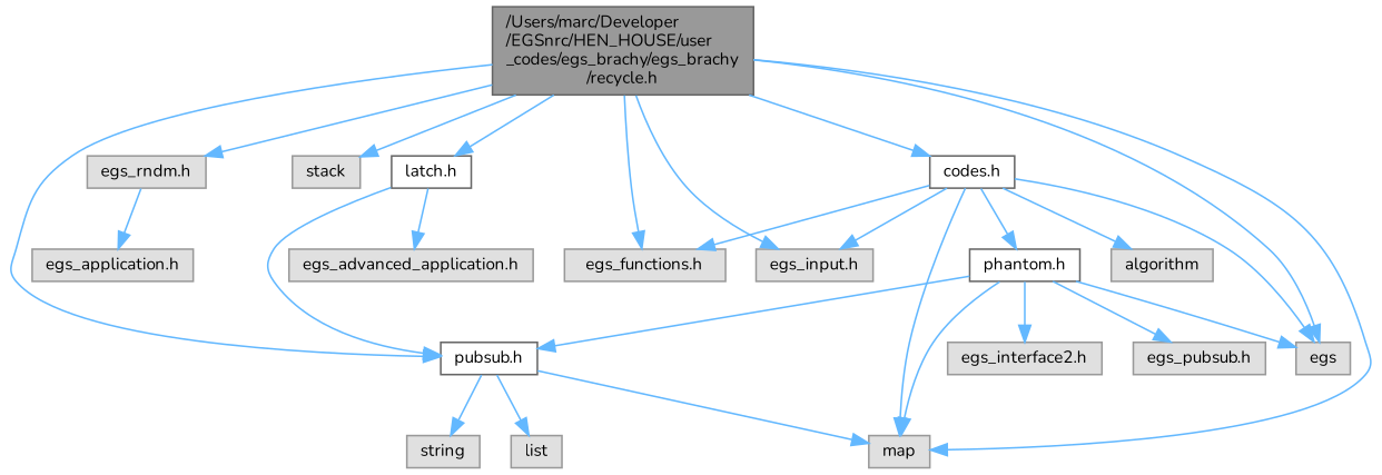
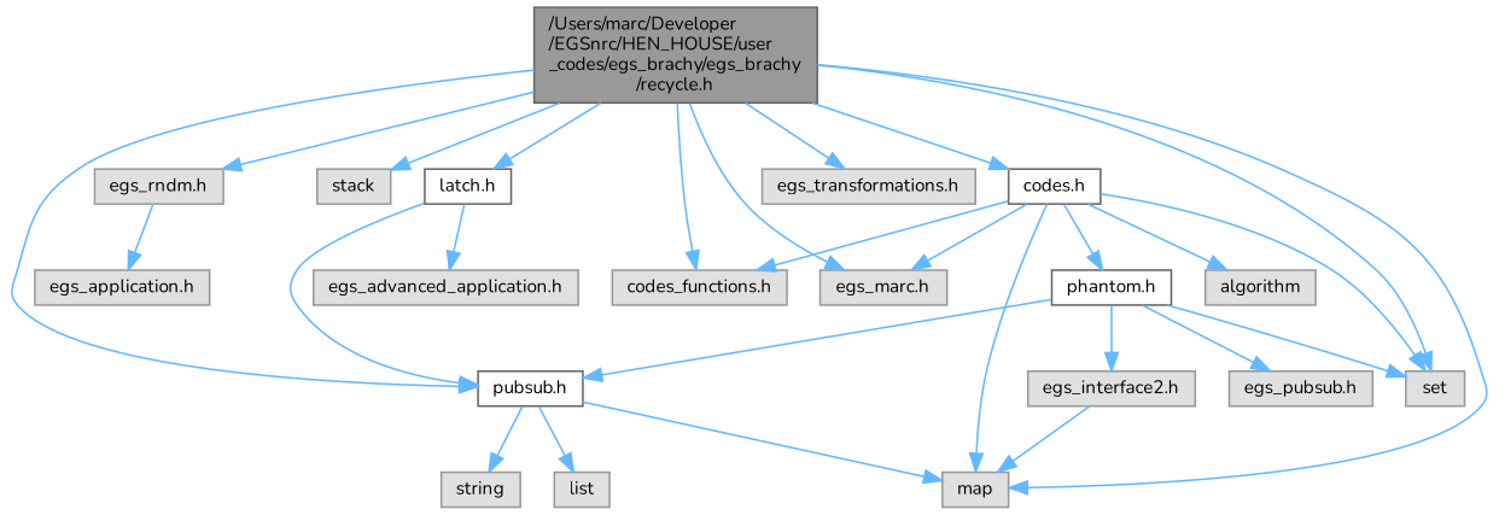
  digraph {
    fontname=Nunito
    node [color=grey60 fillcolor="#E0E0E0" fontname=Nunito fontsize=10 shape=box style=filled]
    edge [color=steelblue1 fontname=Nunito fontsize=10 labelfontname=Helvetica labelfontsize=10 style=solid]
    n1 [color=gray40 fillcolor=grey60 fontcolor=black height=0.2 label="/Users/marc/Developer\l/EGSnrc/HEN_HOUSE/user\l_codes/egs_brachy/egs_brachy\l/recycle.h" width=0.4]
    n2 [height=0.2 label=map width=0.4]
-   n3 [height=0.2 label=egs width=0.4]
+   n3 [height=0.2 label=set width=0.4]
    n4 [height=0.2 label=stack width=0.4]
-   n5 [height=0.2 label="egs_functions.h" width=0.4]
-   n6 [height=0.2 label="egs_input.h" width=0.4]
+   n5 [height=0.2 label="codes_functions.h" width=0.4]
+   n6 [height=0.2 label="egs_marc.h" width=0.4]
    n7 [height=0.2 label="egs_rndm.h" width=0.4]
+   n8 [height=0.2 label="egs_transformations.h" width=0.4]
    n9 [color=grey40 fillcolor=white height=0.2 label="pubsub.h" width=0.4]
    n10 [color=grey40 fillcolor=white height=0.2 label="codes.h" width=0.4]
    n11 [color=grey40 fillcolor=white height=0.2 label="latch.h" width=0.4]
    n12 [height=0.2 label="egs_application.h" width=0.4]
    n13 [height=0.2 label=list width=0.4]
    n14 [height=0.2 label=string width=0.4]
    n15 [height=0.2 label=algorithm width=0.4]
    n16 [color=grey40 fillcolor=white height=0.2 label="phantom.h" width=0.4]
    n17 [height=0.2 label="egs_advanced_application.h" width=0.4]
    n18 [height=0.2 label="egs_pubsub.h" width=0.4]
    n19 [height=0.2 label="egs_interface2.h" width=0.4]
    n1 -> n2
    n1 -> n3
    n1 -> n4
    n1 -> n5
    n1 -> n6
    n1 -> n7
+   n1 -> n8
    n1 -> n9
    n1 -> n10
    n1 -> n11
    n7 -> n12
    n9 -> n2
    n9 -> n13
    n9 -> n14
    n10 -> n2
    n10 -> n3
    n10 -> n5
    n10 -> n6
    n10 -> n15
    n10 -> n16
    n11 -> n9
    n11 -> n17
-   n16 -> n2
+   n19 -> n2
    n16 -> n3
    n16 -> n9
    n16 -> n18
    n16 -> n19
  }
